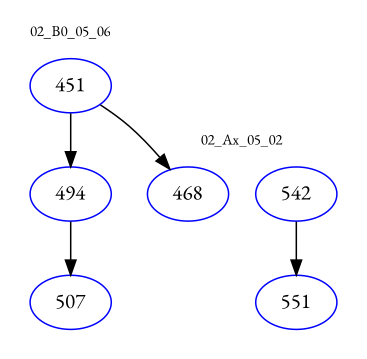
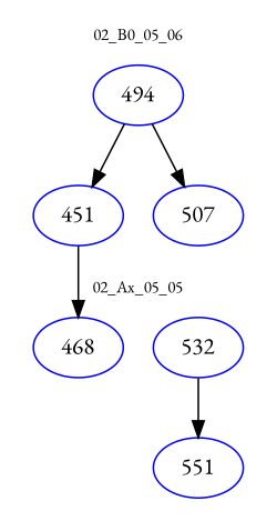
  digraph {
    fontname="EB Garamond"
    node [color=blue fontname="EB Garamond"]
    edge [color=black fontname="EB Garamond"]
-   n1 [label=542]
+   n1 [label=532]
    n2 [label=468]
    n3 [label=551]
    n4 [label=494]
    n5 [label=451]
    n6 [label=507]
    subgraph cluster_1 {
      color=white
      fontsize=10
-     label="02_Ax_05_02"
+     label="02_Ax_05_05"
      n1
      n2
      n3
    }
    subgraph cluster_2 {
      color=white
      fontsize=10
      label="02_B0_05_06"
      n4
      n5
      n6
    }
    n1 -> n3
-   n5 -> n4
+   n4 -> n5
    n4 -> n6
    n5 -> n2
  }
